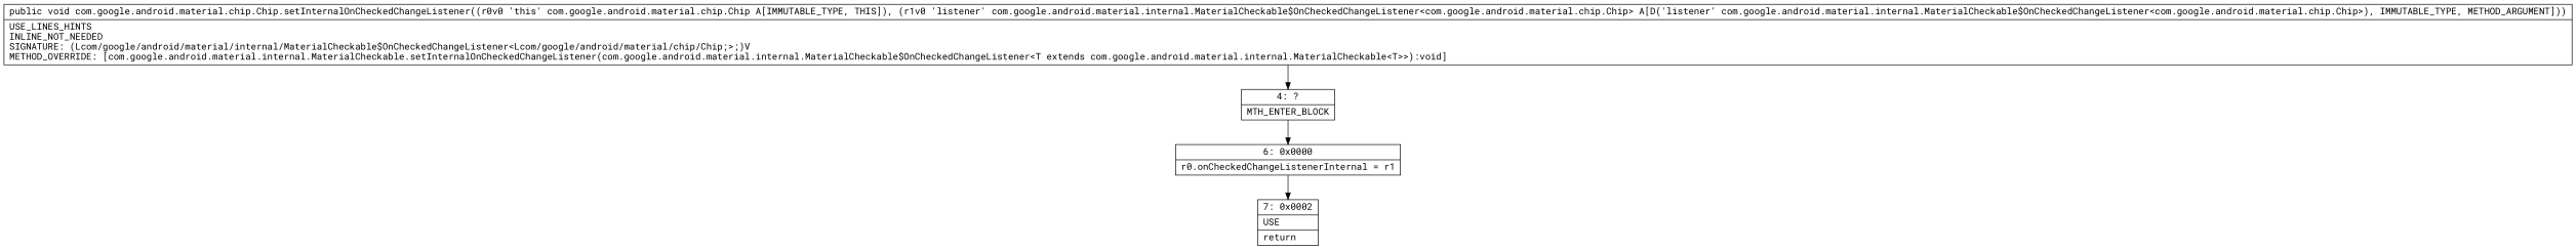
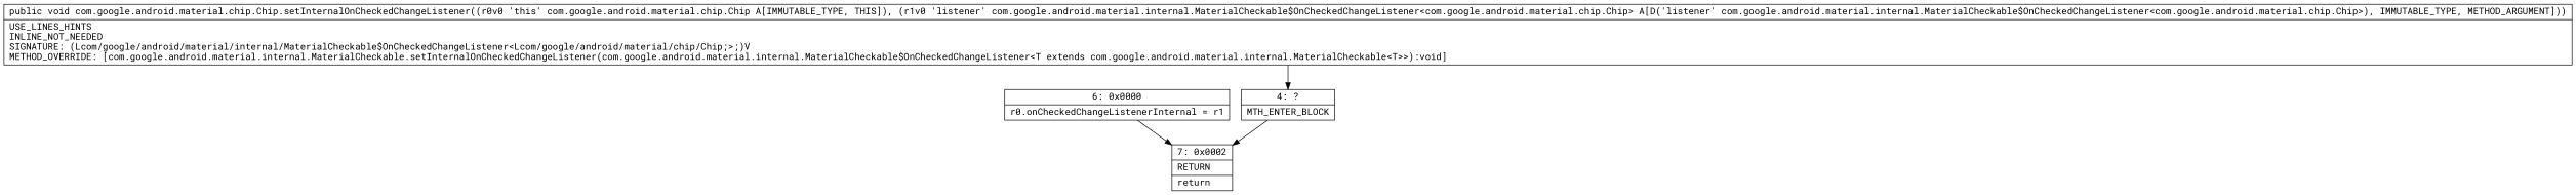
  digraph {
    fontname="Roboto Mono"
    node [fontname="Roboto Mono" shape=record]
    edge [fontname="Roboto Mono"]
    n1 [label="{4\:\ ?|MTH_ENTER_BLOCK\l}"]
    n2 [label="{6\:\ 0x0000|r0.onCheckedChangeListenerInternal = r1\l}"]
-   n3 [label="{7\:\ 0x0002|USE\l|return\l}"]
+   n3 [label="{7\:\ 0x0002|RETURN\l|return\l}"]
    n4 [label="{public void com.google.android.material.chip.Chip.setInternalOnCheckedChangeListener((r0v0 'this' com.google.android.material.chip.Chip A[IMMUTABLE_TYPE, THIS]), (r1v0 'listener' com.google.android.material.internal.MaterialCheckable$OnCheckedChangeListener\<com.google.android.material.chip.Chip\> A[D('listener' com.google.android.material.internal.MaterialCheckable$OnCheckedChangeListener\<com.google.android.material.chip.Chip\>), IMMUTABLE_TYPE, METHOD_ARGUMENT]))  | USE_LINES_HINTS\lINLINE_NOT_NEEDED\lSIGNATURE: (Lcom\/google\/android\/material\/internal\/MaterialCheckable$OnCheckedChangeListener\<Lcom\/google\/android\/material\/chip\/Chip;\>;)V\lMETHOD_OVERRIDE: [com.google.android.material.internal.MaterialCheckable.setInternalOnCheckedChangeListener(com.google.android.material.internal.MaterialCheckable$OnCheckedChangeListener\<T extends com.google.android.material.internal.MaterialCheckable\<T\>\>):void]\l}"]
-   n1 -> n2
+   n1 -> n3
    n2 -> n3
    n4 -> n1
  }
